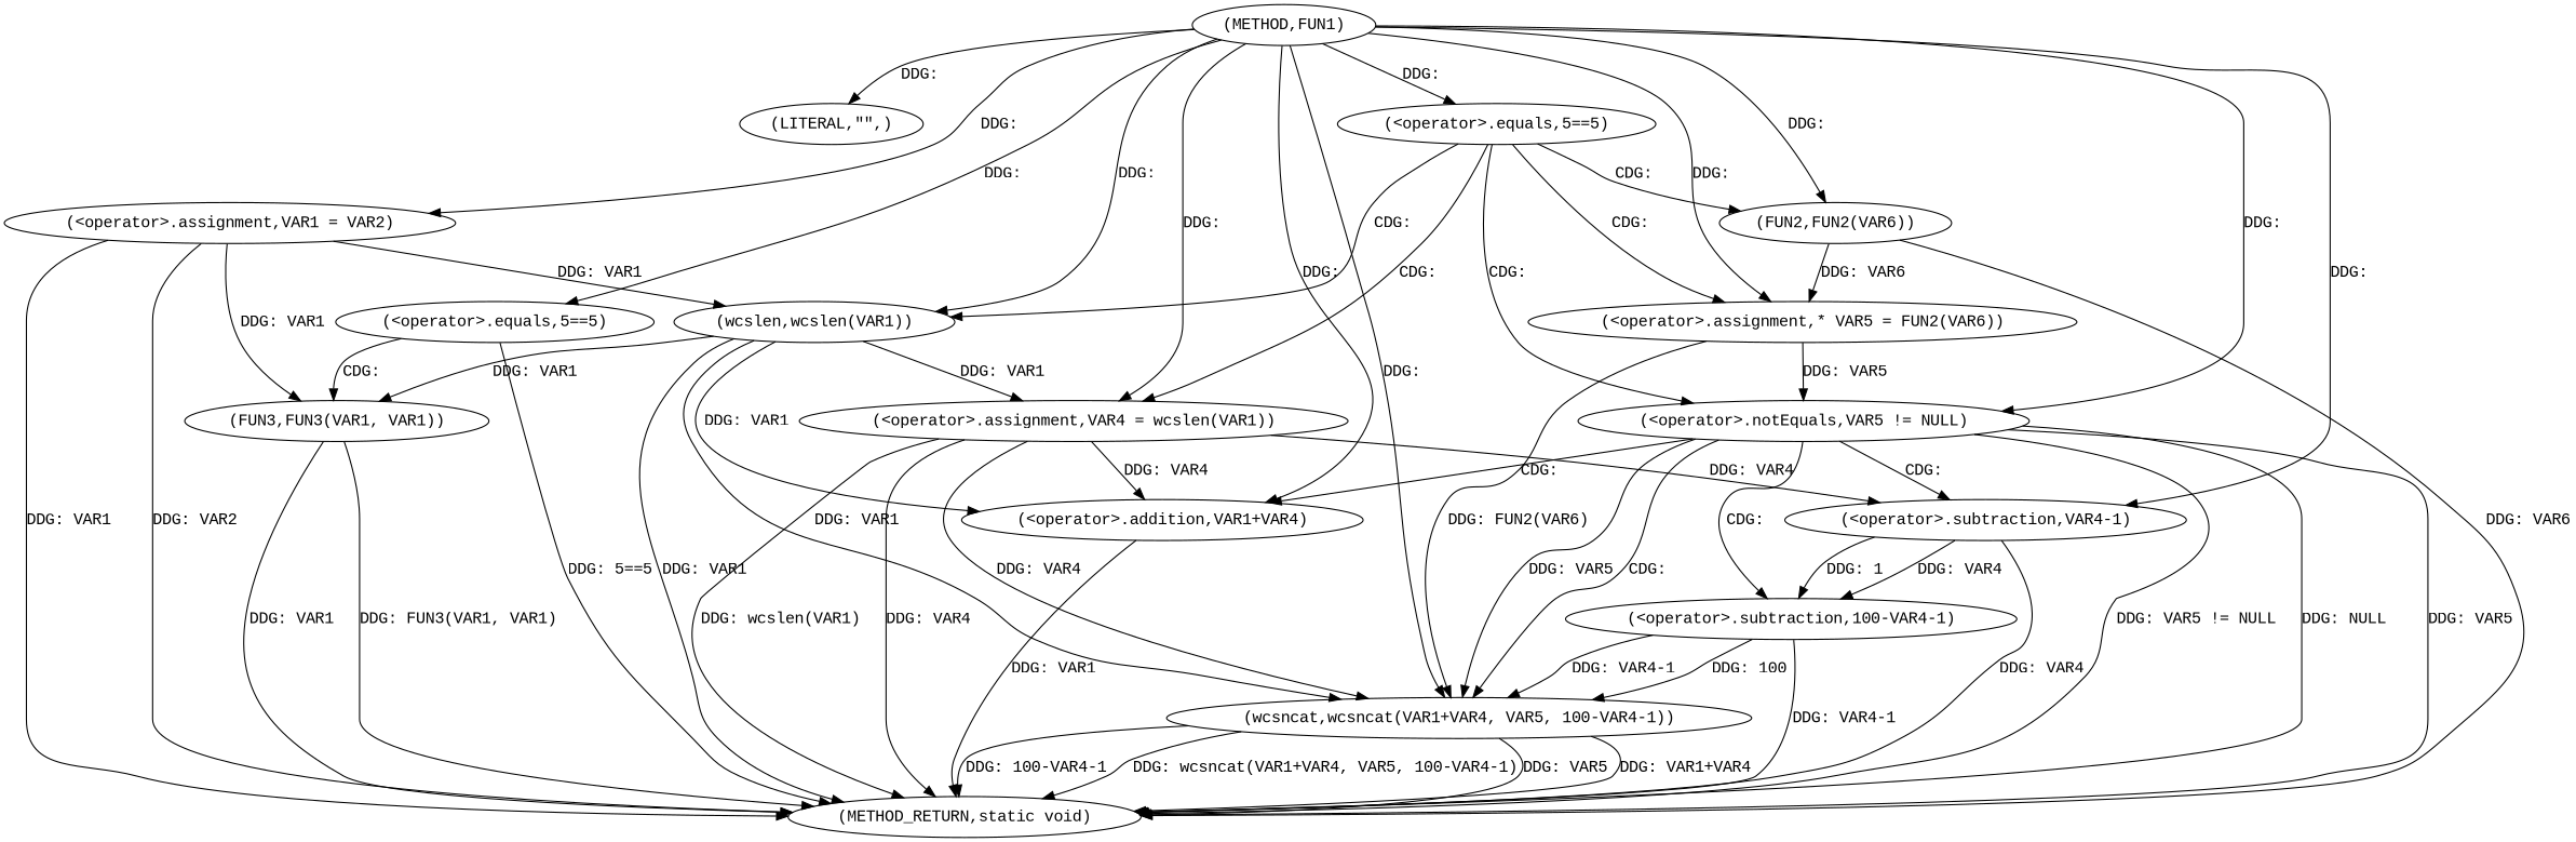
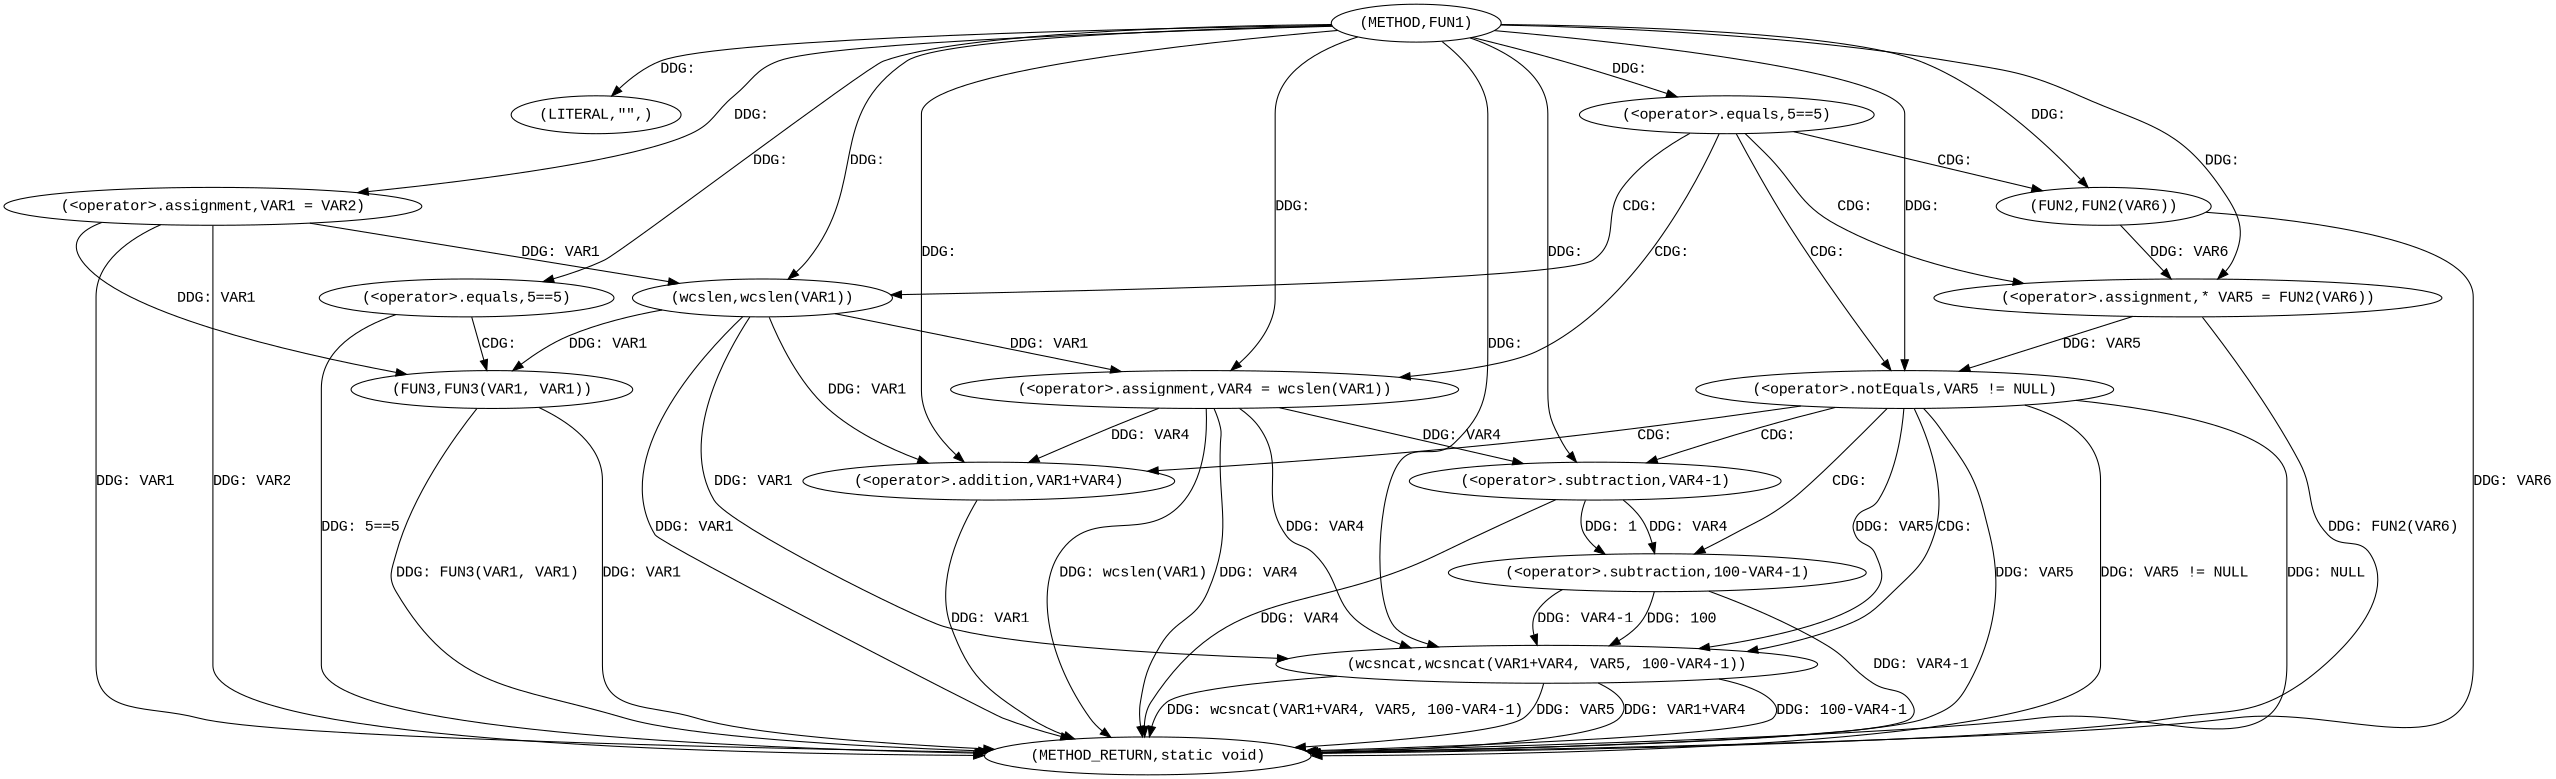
  digraph {
    fontname="Liberation Mono"
    node [fontname="Liberation Mono"]
    edge [fontname="Liberation Mono"]
    n1 [label="(METHOD,FUN1)"]
    n2 [label="(LITERAL,\"\",)"]
    n3 [label="(<operator>.assignment,VAR1 = VAR2)"]
    n4 [label="(<operator>.equals,5==5)"]
    n5 [label="(<operator>.assignment,VAR4 = wcslen(VAR1))"]
    n6 [label="(wcslen,wcslen(VAR1))"]
    n7 [label="(<operator>.assignment,* VAR5 = FUN2(VAR6))"]
    n8 [label="(FUN2,FUN2(VAR6))"]
    n9 [label="(<operator>.notEquals,VAR5 != NULL)"]
    n10 [label="(wcsncat,wcsncat(VAR1+VAR4, VAR5, 100-VAR4-1))"]
    n11 [label="(<operator>.addition,VAR1+VAR4)"]
    n12 [label="(<operator>.subtraction,VAR4-1)"]
    n13 [label="(<operator>.equals,5==5)"]
    n14 [label="(FUN3,FUN3(VAR1, VAR1))"]
    n15 [label="(METHOD_RETURN,static void)"]
    n16 [label="(<operator>.subtraction,100-VAR4-1)"]
    n1 -> n2 [label="DDG: "]
    n1 -> n3 [label="DDG: "]
    n1 -> n4 [label="DDG: "]
    n1 -> n5 [label="DDG: "]
    n1 -> n6 [label="DDG: "]
    n1 -> n7 [label="DDG: "]
    n1 -> n8 [label="DDG: "]
    n1 -> n9 [label="DDG: "]
    n1 -> n10 [label="DDG: "]
    n1 -> n11 [label="DDG: "]
    n1 -> n12 [label="DDG: "]
    n1 -> n13 [label="DDG: "]
    n3 -> n6 [label="DDG: VAR1"]
    n3 -> n14 [label="DDG: VAR1"]
    n3 -> n15 [label="DDG: VAR1"]
    n3 -> n15 [label="DDG: VAR2"]
    n4 -> n5 [label="CDG: "]
    n4 -> n6 [label="CDG: "]
    n4 -> n7 [label="CDG: "]
    n4 -> n8 [label="CDG: "]
    n4 -> n9 [label="CDG: "]
    n5 -> n10 [label="DDG: VAR4"]
    n5 -> n11 [label="DDG: VAR4"]
    n5 -> n12 [label="DDG: VAR4"]
    n5 -> n15 [label="DDG: wcslen(VAR1)"]
    n5 -> n15 [label="DDG: VAR4"]
    n6 -> n5 [label="DDG: VAR1"]
    n6 -> n10 [label="DDG: VAR1"]
    n6 -> n11 [label="DDG: VAR1"]
    n6 -> n14 [label="DDG: VAR1"]
    n6 -> n15 [label="DDG: VAR1"]
    n7 -> n9 [label="DDG: VAR5"]
-   n7 -> n10 [label="DDG: FUN2(VAR6)"]
+   n7 -> n15 [label="DDG: FUN2(VAR6)"]
    n8 -> n7 [label="DDG: VAR6"]
    n8 -> n15 [label="DDG: VAR6"]
    n9 -> n10 [label="DDG: VAR5"]
    n9 -> n10 [label="CDG: "]
    n9 -> n11 [label="CDG: "]
    n9 -> n12 [label="CDG: "]
    n9 -> n15 [label="DDG: VAR5"]
    n9 -> n15 [label="DDG: VAR5 != NULL"]
    n9 -> n15 [label="DDG: NULL"]
    n9 -> n16 [label="CDG: "]
    n10 -> n15 [label="DDG: 100-VAR4-1"]
    n10 -> n15 [label="DDG: wcsncat(VAR1+VAR4, VAR5, 100-VAR4-1)"]
    n10 -> n15 [label="DDG: VAR5"]
    n10 -> n15 [label="DDG: VAR1+VAR4"]
    n11 -> n15 [label="DDG: VAR1"]
    n12 -> n15 [label="DDG: VAR4"]
    n12 -> n16 [label="DDG: VAR4"]
    n12 -> n16 [label="DDG: 1"]
    n13 -> n14 [label="CDG: "]
    n13 -> n15 [label="DDG: 5==5"]
    n14 -> n15 [label="DDG: VAR1"]
    n14 -> n15 [label="DDG: FUN3(VAR1, VAR1)"]
    n16 -> n10 [label="DDG: 100"]
    n16 -> n10 [label="DDG: VAR4-1"]
    n16 -> n15 [label="DDG: VAR4-1"]
  }
